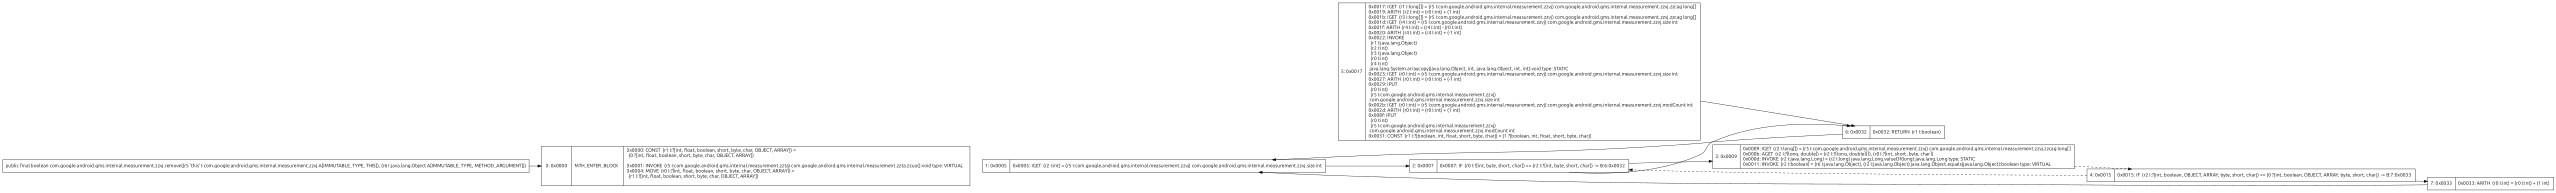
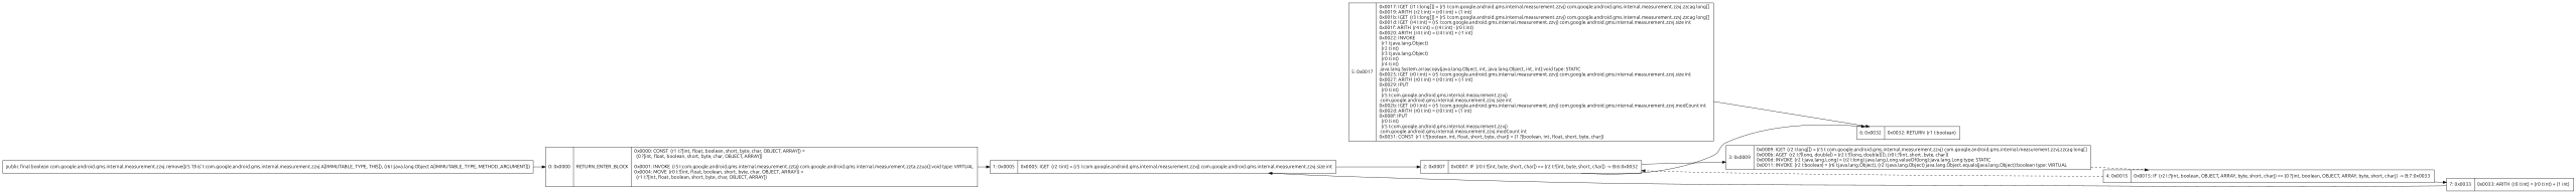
  digraph {
    fontname=Ubuntu
    rankdir=LR
    node [fontname=Ubuntu shape=record]
    edge [fontname=Ubuntu]
-   n1 [label="{0\:\ 0x0000|MTH_ENTER_BLOCK\l|0x0000: CONST  (r1 I:?[int, float, boolean, short, byte, char, OBJECT, ARRAY]) = \l  (0 ?[int, float, boolean, short, byte, char, OBJECT, ARRAY])\l \l0x0001: INVOKE  (r5 I:com.google.android.gms.internal.measurement.zzta) com.google.android.gms.internal.measurement.zzta.zzua():void type: VIRTUAL \l0x0004: MOVE  (r0 I:?[int, float, boolean, short, byte, char, OBJECT, ARRAY]) = \l  (r1 I:?[int, float, boolean, short, byte, char, OBJECT, ARRAY])\l \l}"]
+   n1 [label="{0\:\ 0x0000|RETURN_ENTER_BLOCK\l|0x0000: CONST  (r1 I:?[int, float, boolean, short, byte, char, OBJECT, ARRAY]) = \l  (0 ?[int, float, boolean, short, byte, char, OBJECT, ARRAY])\l \l0x0001: INVOKE  (r5 I:com.google.android.gms.internal.measurement.zzta) com.google.android.gms.internal.measurement.zzta.zzua():void type: VIRTUAL \l0x0004: MOVE  (r0 I:?[int, float, boolean, short, byte, char, OBJECT, ARRAY]) = \l  (r1 I:?[int, float, boolean, short, byte, char, OBJECT, ARRAY])\l \l}"]
    n2 [label="{1\:\ 0x0005|0x0005: IGET  (r2 I:int) = (r5 I:com.google.android.gms.internal.measurement.zzvj) com.google.android.gms.internal.measurement.zzvj.size int \l}"]
    n3 [label="{2\:\ 0x0007|0x0007: IF  (r0 I:?[int, byte, short, char]) \>= (r2 I:?[int, byte, short, char])  \-\> B:6:0x0032 \l}"]
    n4 [label="{3\:\ 0x0009|0x0009: IGET  (r2 I:long[]) = (r5 I:com.google.android.gms.internal.measurement.zzvj) com.google.android.gms.internal.measurement.zzvj.zzcag long[] \l0x000b: AGET  (r2 I:?[long, double]) = (r2 I:?[long, double][]), (r0 I:?[int, short, byte, char]) \l0x000d: INVOKE  (r2 I:java.lang.Long) = (r2 I:long) java.lang.Long.valueOf(long):java.lang.Long type: STATIC \l0x0011: INVOKE  (r2 I:boolean) = (r6 I:java.lang.Object), (r2 I:java.lang.Object) java.lang.Object.equals(java.lang.Object):boolean type: VIRTUAL \l}"]
    n5 [label="{6\:\ 0x0032|0x0032: RETURN  (r1 I:boolean) \l}"]
    n6 [label="{4\:\ 0x0015|0x0015: IF  (r2 I:?[int, boolean, OBJECT, ARRAY, byte, short, char]) == (0 ?[int, boolean, OBJECT, ARRAY, byte, short, char])  \-\> B:7:0x0033 \l}"]
    n7 [label="{7\:\ 0x0033|0x0033: ARITH  (r0 I:int) = (r0 I:int) + (1 int) \l}"]
    n8 [label="{5\:\ 0x0017|0x0017: IGET  (r1 I:long[]) = (r5 I:com.google.android.gms.internal.measurement.zzvj) com.google.android.gms.internal.measurement.zzvj.zzcag long[] \l0x0019: ARITH  (r2 I:int) = (r0 I:int) + (1 int) \l0x001b: IGET  (r3 I:long[]) = (r5 I:com.google.android.gms.internal.measurement.zzvj) com.google.android.gms.internal.measurement.zzvj.zzcag long[] \l0x001d: IGET  (r4 I:int) = (r5 I:com.google.android.gms.internal.measurement.zzvj) com.google.android.gms.internal.measurement.zzvj.size int \l0x001f: ARITH  (r4 I:int) = (r4 I:int) \- (r0 I:int) \l0x0020: ARITH  (r4 I:int) = (r4 I:int) + (\-1 int) \l0x0022: INVOKE  \l  (r1 I:java.lang.Object)\l  (r2 I:int)\l  (r3 I:java.lang.Object)\l  (r0 I:int)\l  (r4 I:int)\l java.lang.System.arraycopy(java.lang.Object, int, java.lang.Object, int, int):void type: STATIC \l0x0025: IGET  (r0 I:int) = (r5 I:com.google.android.gms.internal.measurement.zzvj) com.google.android.gms.internal.measurement.zzvj.size int \l0x0027: ARITH  (r0 I:int) = (r0 I:int) + (\-1 int) \l0x0029: IPUT  \l  (r0 I:int)\l  (r5 I:com.google.android.gms.internal.measurement.zzvj)\l com.google.android.gms.internal.measurement.zzvj.size int \l0x002b: IGET  (r0 I:int) = (r5 I:com.google.android.gms.internal.measurement.zzvj) com.google.android.gms.internal.measurement.zzvj.modCount int \l0x002d: ARITH  (r0 I:int) = (r0 I:int) + (1 int) \l0x008f: IPUT  \l  (r0 I:int)\l  (r5 I:com.google.android.gms.internal.measurement.zzvj)\l com.google.android.gms.internal.measurement.zzvj.modCount int \l0x0031: CONST  (r1 I:?[boolean, int, float, short, byte, char]) = (1 ?[boolean, int, float, short, byte, char]) \l}"]
    n9 [label="{public final boolean com.google.android.gms.internal.measurement.zzvj.remove((r5 'this' I:com.google.android.gms.internal.measurement.zzvj A[IMMUTABLE_TYPE, THIS]), (r6 I:java.lang.Object A[IMMUTABLE_TYPE, METHOD_ARGUMENT])) }"]
-   n5 -> n2
+   n1 -> n2
    n2 -> n3
    n3 -> n4 [style=solid]
    n3 -> n5
    n4 -> n6 [style=dashed]
    n6 -> n3 [style=dashed]
    n6 -> n7
    n7 -> n2
    n8 -> n5
    n9 -> n1
  }
